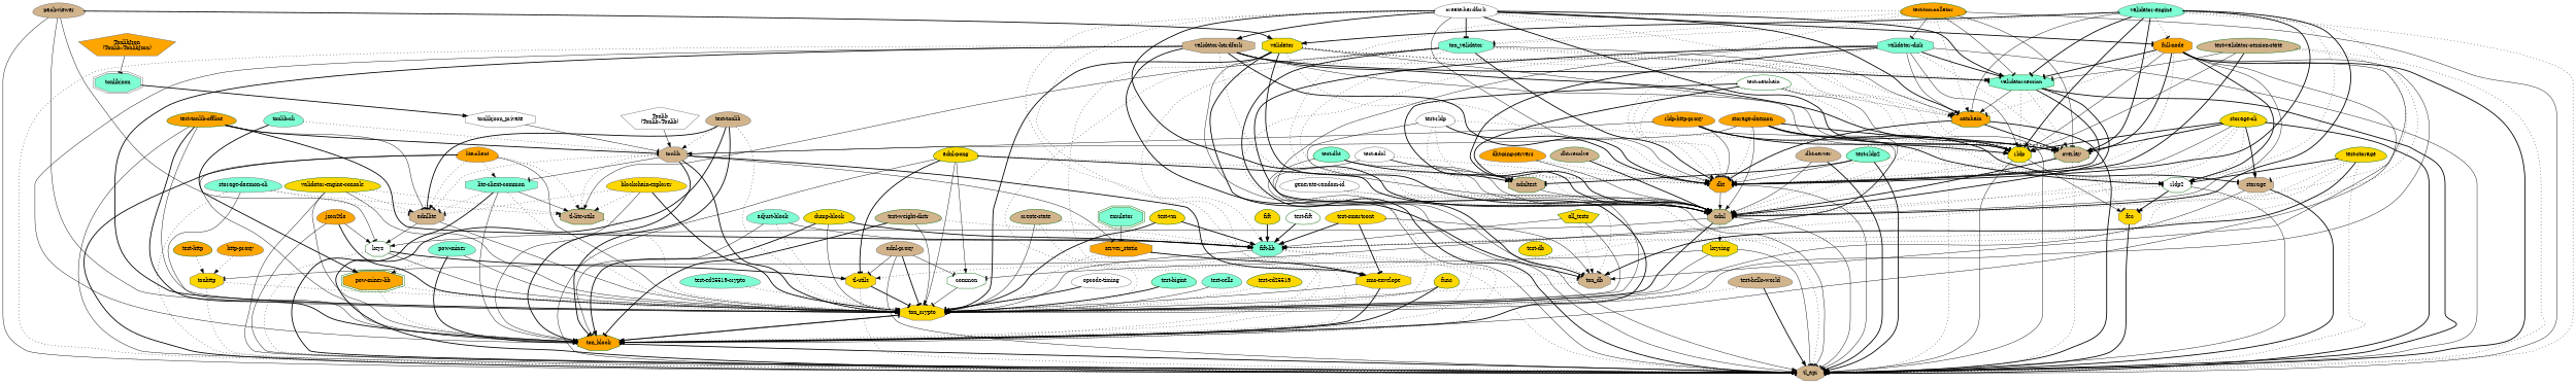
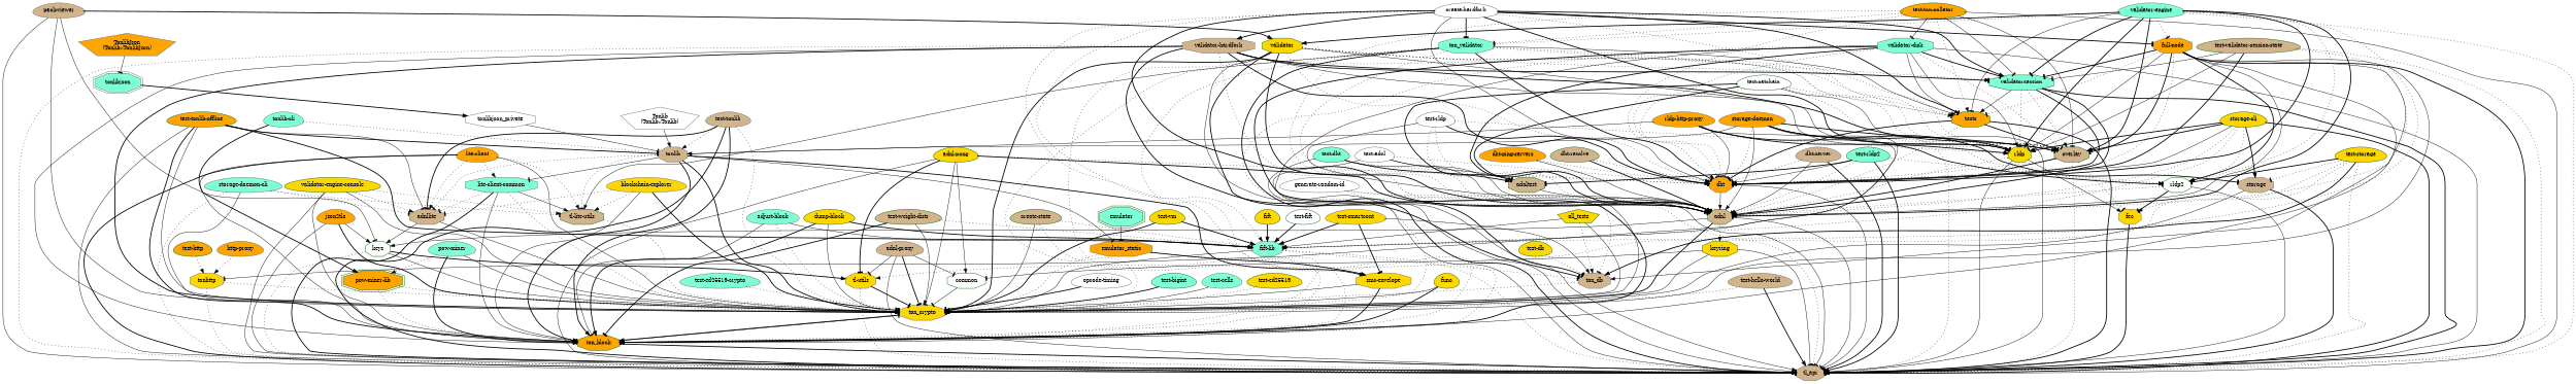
  digraph {
    node [color=gray40 fillcolor=gold fontsize=12 shape=egg style=filled]
    edge [arrowhead=tee style=dotted]
    n1 [fillcolor=tan label=tl_api shape=octagon]
    n2 [label="tl-utils" shape=octagon]
    n3 [label=ton_crypto shape=octagon]
    n4 [color=darkgreen fillcolor=orange label=ton_block shape=octagon]
    n5 [color=darkgreen fillcolor=white label=keys shape=octagon]
    n6 [fillcolor=tan label=adnllite shape=octagon]
    n7 [fillcolor=tan label=tonlib shape=octagon]
    n8 [fillcolor=aquamarine label="lite-client-common" shape=octagon]
    n9 [label="smc-envelope" shape=octagon]
-   n10 [fillcolor=orange label=server_static shape=octagon]
+   n10 [fillcolor=orange label=emulator_static shape=octagon]
    n11 [color=darkgreen fillcolor=tan label="tl-lite-utils" shape=octagon]
    n12 [fillcolor=white label="Tonlib\n(Tonlib::Tonlib)" shape=pentagon]
    n13 [fillcolor=white label=tonlibjson_private shape=octagon]
    n14 [fillcolor=aquamarine label=tonlibjson shape=doubleoctagon]
    n15 [fillcolor=orange label="TonlibJson\n(Tonlib::TonlibJson)" shape=pentagon]
    n16 [color=darkgreen fillcolor=tan label="create-state"]
    n17 [fillcolor=aquamarine label="fift-lib" shape=octagon]
    n18 [fillcolor=tan label=ton_db shape=octagon]
    n19 [fillcolor=orange label="rldp-http-proxy"]
    n20 [fillcolor=orange label=dht shape=octagon]
    n21 [color=darkgreen label=rldp shape=octagon]
    n22 [color=darkgreen fillcolor=white label=rldp2 shape=octagon]
    n23 [label=tonhttp shape=octagon]
    n24 [color=darkgreen fillcolor=tan label=adnl shape=octagon]
    n25 [label=fec shape=octagon]
    n26 [fillcolor=orange label="storage-daemon"]
    n27 [color=darkgreen fillcolor=tan label=overlay shape=octagon]
    n28 [fillcolor=tan label=storage shape=octagon]
    n29 [color=darkgreen label=keyring shape=octagon]
    n30 [fillcolor=tan label="test-tonlib"]
    n31 [color=darkgreen fillcolor=orange label="test-tonlib-offline"]
    n32 [fillcolor=aquamarine label="tonlib-cli"]
    n33 [color=darkgreen fillcolor=orange label="pow-miner-lib" shape=doubleoctagon]
    n34 [fillcolor=orange label="lite-client"]
    n35 [label="blockchain-explorer"]
    n36 [fillcolor=aquamarine label="storage-daemon-cli"]
    n37 [color=darkgreen label="validator-engine-console"]
    n38 [color=darkgreen fillcolor=white label=common shape=octagon]
    n39 [color=darkgreen label="adnl-pong"]
-   n40 [color=darkgreen fillcolor=orange label=catchain shape=octagon]
+   n40 [color=darkgreen fillcolor=orange label=tests shape=octagon]
    n41 [fillcolor=white label="create-hardfork"]
    n42 [fillcolor=orange label="full-node" shape=octagon]
    n43 [color=darkgreen fillcolor=aquamarine label=validatorsession shape=octagon]
    n44 [fillcolor=aquamarine label=ton_validator shape=octagon]
    n45 [fillcolor=tan label="validator-hardfork" shape=octagon]
    n46 [fillcolor=aquamarine label="validator-engine"]
    n47 [color=darkgreen label=validator shape=octagon]
    n48 [color=darkgreen fillcolor=orange label="test-ton-collator"]
    n49 [fillcolor=aquamarine label="validator-disk" shape=octagon]
    n50 [fillcolor=tan label="pack-viewer"]
    n51 [color=darkgreen fillcolor=tan label="test-validator-session-state"]
    n52 [color=darkgreen fillcolor=white label="test-catchain"]
    n53 [color=darkgreen fillcolor=tan label=adnltest shape=octagon]
    n54 [color=darkgreen label="storage-cli"]
    n55 [fillcolor=orange label="dht-ping-servers"]
    n56 [color=darkgreen fillcolor=tan label="dht-resolve"]
    n57 [fillcolor=tan label="dht-server"]
    n58 [fillcolor=white label="test-adnl"]
    n59 [color=darkgreen fillcolor=aquamarine label="test-dht"]
    n60 [fillcolor=white label="test-rldp"]
    n61 [color=darkgreen fillcolor=aquamarine label="test-rldp2"]
    n62 [color=darkgreen label="test-storage"]
    n63 [fillcolor=white label="generate-random-id"]
    n64 [fillcolor=orange label=json2tlo]
    n65 [fillcolor=tan label="adnl-proxy"]
    n66 [color=darkgreen label=fift]
    n67 [fillcolor=aquamarine label="adjust-block"]
    n68 [color=darkgreen label=all_tests shape=pentagon]
    n69 [color=darkgreen label="dump-block"]
    n70 [color=darkgreen fillcolor=white label="test-fift"]
    n71 [label="test-smartcont"]
    n72 [color=darkgreen label="test-vm"]
    n73 [color=darkgreen fillcolor=tan label="test-weight-distr"]
    n74 [color=darkgreen label="test-db"]
    n75 [color=darkgreen label=func]
    n76 [color=darkgreen fillcolor=aquamarine label=emulator shape=doubleoctagon]
    n77 [fillcolor=orange label="http-proxy"]
    n78 [color=darkgreen fillcolor=orange label="test-http"]
    n79 [fillcolor=white label="opcode-timing"]
    n80 [fillcolor=aquamarine label="pow-miner"]
    n81 [color=darkgreen fillcolor=aquamarine label="test-bigint"]
    n82 [fillcolor=aquamarine label="test-cells"]
    n83 [color=darkgreen label="test-ed25519"]
    n84 [fillcolor=aquamarine label="test-ed25519-crypto"]
    n85 [fillcolor=tan label="test-hello-world"]
    n2 -> n1
    n2 -> n3 [style=bold]
    n3 -> n4 [arrowhead=normal style=bold]
    n4 -> n1 [arrowhead=normal style=bold]
    n4 -> n3 [style=solid]
    n5 -> n1 [arrowhead=normal]
    n5 -> n2 [arrowhead=normal style=bold]
    n5 -> n3 [arrowhead=normal style=solid]
    n6 -> n3 [arrowhead=normal style=solid]
    n6 -> n5 [arrowhead=normal style=solid]
    n7 -> n3 [style=bold]
    n7 -> n4 [arrowhead=normal style=bold]
    n7 -> n6
    n7 -> n8 [style=solid]
    n7 -> n9 [arrowhead=normal style=bold]
    n7 -> n10 [style=solid]
    n7 -> n11
    n8 -> n1 [arrowhead=normal style=bold]
    n8 -> n3 [arrowhead=normal]
    n8 -> n4 [style=solid]
    n8 -> n6
    n8 -> n11 [arrowhead=normal style=solid]
    n9 -> n3 [arrowhead=normal style=solid]
    n9 -> n4 [arrowhead=normal style=bold]
    n10 -> n3 [arrowhead=normal]
    n10 -> n4 [arrowhead=normal]
    n10 -> n9 [arrowhead=normal style=bold]
    n11 -> n3
    n12 -> n7 [arrowhead=normal style=solid]
    n13 -> n7 [style=solid]
    n14 -> n13 [arrowhead=normal style=bold]
    n15 -> n14 [style=solid]
    n16 -> n3 [style=solid]
    n16 -> n4 [arrowhead=normal]
    n16 -> n17
    n17 -> n3 [arrowhead=normal style=solid]
    n17 -> n4
    n17 -> n18
    n18 -> n3 [arrowhead=normal]
    n19 -> n7 [arrowhead=normal style=solid]
    n19 -> n20 [style=solid]
    n19 -> n21 [arrowhead=normal style=bold]
    n19 -> n22 [style=bold]
    n19 -> n23 [style=solid]
    n20 -> n1 [style=solid]
    n20 -> n24 [arrowhead=normal style=solid]
    n21 -> n1 [style=solid]
    n21 -> n24
    n21 -> n25 [arrowhead=normal style=solid]
    n22 -> n1 [style=solid]
    n22 -> n24
    n22 -> n25 [style=bold]
    n23 -> n1
    n23 -> n3 [arrowhead=normal]
    n24 -> n1 [style=solid]
    n24 -> n3 [arrowhead=normal style=bold]
    n24 -> n5 [arrowhead=normal style=solid]
    n24 -> n29 [arrowhead=normal]
    n25 -> n1 [arrowhead=normal style=bold]
    n26 -> n1
    n26 -> n7 [arrowhead=normal style=solid]
    n26 -> n17 [arrowhead=normal style=solid]
    n26 -> n20
    n26 -> n21 [style=bold]
    n26 -> n22 [arrowhead=normal]
    n26 -> n24 [arrowhead=normal style=solid]
    n26 -> n27 [arrowhead=normal style=bold]
    n26 -> n28 [style=bold]
    n27 -> n1 [arrowhead=normal]
    n27 -> n20
    n27 -> n24 [arrowhead=normal style=bold]
    n27 -> n25
    n28 -> n1 [style=bold]
    n28 -> n3 [style=solid]
    n29 -> n1 [style=solid]
    n29 -> n3 [style=solid]
    n29 -> n38 [style=solid]
    n30 -> n1 [style=bold]
    n30 -> n3
-   n30 -> n4 [style=bold]
+   n30 -> n4 [arrowhead=normal style=bold]
    n30 -> n6 [style=bold]
    n30 -> n7 [arrowhead=normal]
    n31 -> n1 [arrowhead=normal style=solid]
    n31 -> n3 [arrowhead=normal style=solid]
    n31 -> n4 [arrowhead=normal style=bold]
    n31 -> n6 [style=solid]
    n31 -> n7 [style=bold]
    n31 -> n17 [arrowhead=normal style=bold]
    n32 -> n7
    n32 -> n33 [arrowhead=normal style=bold]
    n33 -> n3 [arrowhead=normal]
    n33 -> n4
    n34 -> n1 [style=bold]
    n34 -> n3 [style=solid]
    n34 -> n4 [arrowhead=normal style=solid]
    n34 -> n6 [arrowhead=normal]
    n34 -> n8 [arrowhead=normal]
    n34 -> n11 [arrowhead=normal]
    n35 -> n3 [style=bold]
    n35 -> n4 [arrowhead=normal style=solid]
    n35 -> n6
    n35 -> n11 [arrowhead=normal]
    n36 -> n1 [arrowhead=normal]
    n36 -> n4 [style=solid]
    n36 -> n6
    n36 -> n11
    n37 -> n1 [style=solid]
    n37 -> n3 [arrowhead=normal style=solid]
    n37 -> n4 [style=solid]
    n37 -> n6 [arrowhead=normal]
    n37 -> n11 [arrowhead=normal]
    n38 -> n3 [style=solid]
    n39 -> n1 [style=solid]
    n39 -> n2 [style=bold]
    n39 -> n3 [style=solid]
    n39 -> n20
    n39 -> n24 [arrowhead=normal style=bold]
    n39 -> n38 [arrowhead=normal style=solid]
    n40 -> n1 [style=bold]
    n40 -> n20 [style=bold]
    n40 -> n24 [arrowhead=normal]
    n40 -> n27 [arrowhead=normal style=bold]
    n41 -> n1 [arrowhead=normal]
    n41 -> n17 [arrowhead=normal]
    n41 -> n20 [arrowhead=normal style=solid]
    n41 -> n21 [arrowhead=normal style=bold]
    n41 -> n24 [style=bold]
    n41 -> n27 [arrowhead=normal]
    n41 -> n40 [style=bold]
    n41 -> n42 [style=bold]
    n41 -> n43 [arrowhead=normal style=bold]
    n41 -> n44 [style=bold]
    n41 -> n45 [arrowhead=normal style=bold]
    n42 -> n1 [style=bold]
    n42 -> n3 [style=solid]
    n42 -> n4 [arrowhead=normal style=solid]
    n42 -> n18 [arrowhead=normal style=solid]
    n42 -> n20
    n42 -> n21 [style=solid]
    n42 -> n22 [arrowhead=normal style=bold]
    n42 -> n24 [arrowhead=normal style=solid]
    n42 -> n27 [style=bold]
    n42 -> n40
    n42 -> n43 [style=bold]
    n43 -> n1 [style=bold]
    n43 -> n20 [style=bold]
    n43 -> n21
    n43 -> n24 [style=bold]
    n43 -> n27 [arrowhead=normal]
    n43 -> n40 [arrowhead=normal style=solid]
    n44 -> n1 [style=bold]
    n44 -> n3 [arrowhead=normal]
    n44 -> n4
    n44 -> n11 [arrowhead=normal style=solid]
    n44 -> n20 [style=bold]
    n44 -> n24 [arrowhead=normal]
    n44 -> n27
    n44 -> n40 [arrowhead=normal style=solid]
    n44 -> n43 [arrowhead=normal]
    n45 -> n1
    n45 -> n3 [style=bold]
    n45 -> n4 [arrowhead=normal style=solid]
    n45 -> n18 [style=bold]
    n45 -> n20 [style=bold]
    n45 -> n21 [arrowhead=normal style=solid]
    n45 -> n24
    n45 -> n27 [style=bold]
    n45 -> n40
    n45 -> n43 [style=bold]
    n46 -> n1 [arrowhead=normal]
    n46 -> n17 [arrowhead=normal]
    n46 -> n20 [arrowhead=normal style=bold]
    n46 -> n21 [arrowhead=normal style=bold]
    n46 -> n22 [arrowhead=normal]
    n46 -> n24 [style=bold]
    n46 -> n27 [arrowhead=normal style=bold]
    n46 -> n40 [style=solid]
    n46 -> n42
    n46 -> n43 [style=bold]
    n46 -> n44
    n46 -> n47 [arrowhead=normal style=bold]
    n47 -> n1 [style=solid]
    n47 -> n3 [arrowhead=normal style=bold]
    n47 -> n4
    n47 -> n18 [style=bold]
    n47 -> n20 [arrowhead=normal]
    n47 -> n21 [arrowhead=normal style=solid]
    n47 -> n24 [arrowhead=normal style=bold]
    n47 -> n27
    n47 -> n40 [arrowhead=normal]
    n47 -> n43 [arrowhead=normal]
    n48 -> n1 [arrowhead=normal style=solid]
    n48 -> n20 [arrowhead=normal]
    n48 -> n24
    n48 -> n27 [style=solid]
    n48 -> n40 [arrowhead=normal]
    n48 -> n43 [style=solid]
    n48 -> n44
    n48 -> n49 [style=solid]
    n49 -> n1 [arrowhead=normal style=solid]
    n49 -> n3 [arrowhead=normal style=solid]
    n49 -> n4 [style=bold]
    n49 -> n18
    n49 -> n20
    n49 -> n21 [arrowhead=normal style=solid]
    n49 -> n24 [style=bold]
    n49 -> n27
    n49 -> n40 [arrowhead=normal style=solid]
    n49 -> n43 [style=bold]
    n50 -> n1 [arrowhead=normal style=solid]
    n50 -> n3 [arrowhead=normal style=solid]
    n50 -> n5 [style=solid]
    n50 -> n47 [arrowhead=normal style=bold]
    n51 -> n1 [arrowhead=normal]
    n51 -> n20 [style=bold]
    n51 -> n21 [arrowhead=normal style=solid]
    n51 -> n24
    n51 -> n43 [style=solid]
    n52 -> n1 [arrowhead=normal style=solid]
    n52 -> n20
    n52 -> n21
    n52 -> n24 [arrowhead=normal style=bold]
    n52 -> n27
    n52 -> n40 [arrowhead=normal]
    n52 -> n53 [style=bold]
    n53 -> n24 [arrowhead=normal style=solid]
    n54 -> n1 [arrowhead=normal style=bold]
    n54 -> n17
    n54 -> n20 [style=solid]
    n54 -> n21 [arrowhead=normal style=bold]
    n54 -> n22 [arrowhead=normal]
    n54 -> n24 [arrowhead=normal]
    n54 -> n27 [arrowhead=normal style=bold]
    n54 -> n28 [arrowhead=normal style=bold]
    n55 -> n20
    n55 -> n24 [arrowhead=normal style=solid]
    n56 -> n20
    n56 -> n24 [style=bold]
    n57 -> n1 [style=bold]
    n57 -> n20
    n57 -> n24 [arrowhead=normal style=solid]
    n58 -> n1 [arrowhead=normal style=solid]
    n58 -> n20 [arrowhead=normal]
    n58 -> n24 [arrowhead=normal style=solid]
    n58 -> n53 [style=solid]
    n59 -> n1 [style=solid]
    n59 -> n20
    n59 -> n24 [style=solid]
    n59 -> n53 [arrowhead=normal style=bold]
    n60 -> n1 [style=solid]
    n60 -> n20 [arrowhead=normal style=bold]
    n60 -> n21 [arrowhead=normal]
    n60 -> n24 [arrowhead=normal]
    n60 -> n53 [arrowhead=normal]
    n61 -> n1 [arrowhead=normal style=bold]
    n61 -> n20 [arrowhead=normal style=solid]
    n61 -> n22 [arrowhead=normal]
    n61 -> n24
    n61 -> n53 [style=bold]
    n62 -> n1
    n62 -> n2 [arrowhead=normal]
    n62 -> n18 [arrowhead=normal style=bold]
    n62 -> n22 [style=bold]
    n62 -> n25 [arrowhead=normal]
    n62 -> n28
    n63 -> n1
    n63 -> n3
    n63 -> n24
    n64 -> n1 [style=solid]
    n64 -> n3 [arrowhead=normal style=bold]
    n64 -> n5 [arrowhead=normal style=solid]
    n65 -> n1 [arrowhead=normal style=solid]
    n65 -> n2 [style=solid]
    n65 -> n3 [style=bold]
    n65 -> n38 [style=solid]
    n66 -> n17 [arrowhead=normal style=bold]
    n67 -> n3
    n67 -> n4 [style=solid]
    n67 -> n17 [arrowhead=normal style=solid]
    n68 -> n3 [style=solid]
    n68 -> n17 [arrowhead=normal style=solid]
    n68 -> n18 [arrowhead=normal]
    n69 -> n3 [arrowhead=normal style=solid]
    n69 -> n4 [arrowhead=normal style=bold]
    n69 -> n17 [arrowhead=normal style=bold]
    n70 -> n17 [arrowhead=normal style=bold]
    n71 -> n9 [style=bold]
    n71 -> n17 [arrowhead=normal style=bold]
    n71 -> n18 [arrowhead=normal style=solid]
    n72 -> n3 [arrowhead=normal style=bold]
    n72 -> n17 [arrowhead=normal style=bold]
    n73 -> n3 [arrowhead=normal style=solid]
    n73 -> n4 [style=bold]
    n73 -> n17
    n74 -> n18
    n75 -> n3 [arrowhead=normal style=solid]
    n75 -> n4 [style=bold]
    n76 -> n10 [style=solid]
    n77 -> n23 [arrowhead=normal]
    n78 -> n23 [arrowhead=normal]
    n79 -> n3 [style=bold]
    n80 -> n3 [style=solid]
    n80 -> n4 [arrowhead=normal style=bold]
    n80 -> n33 [arrowhead=normal]
    n81 -> n3 [style=bold]
    n82 -> n3 [style=solid]
    n83 -> n3
    n84 -> n3 [arrowhead=normal]
    n85 -> n1 [arrowhead=normal style=bold]
    n85 -> n3 [arrowhead=normal]
  }
